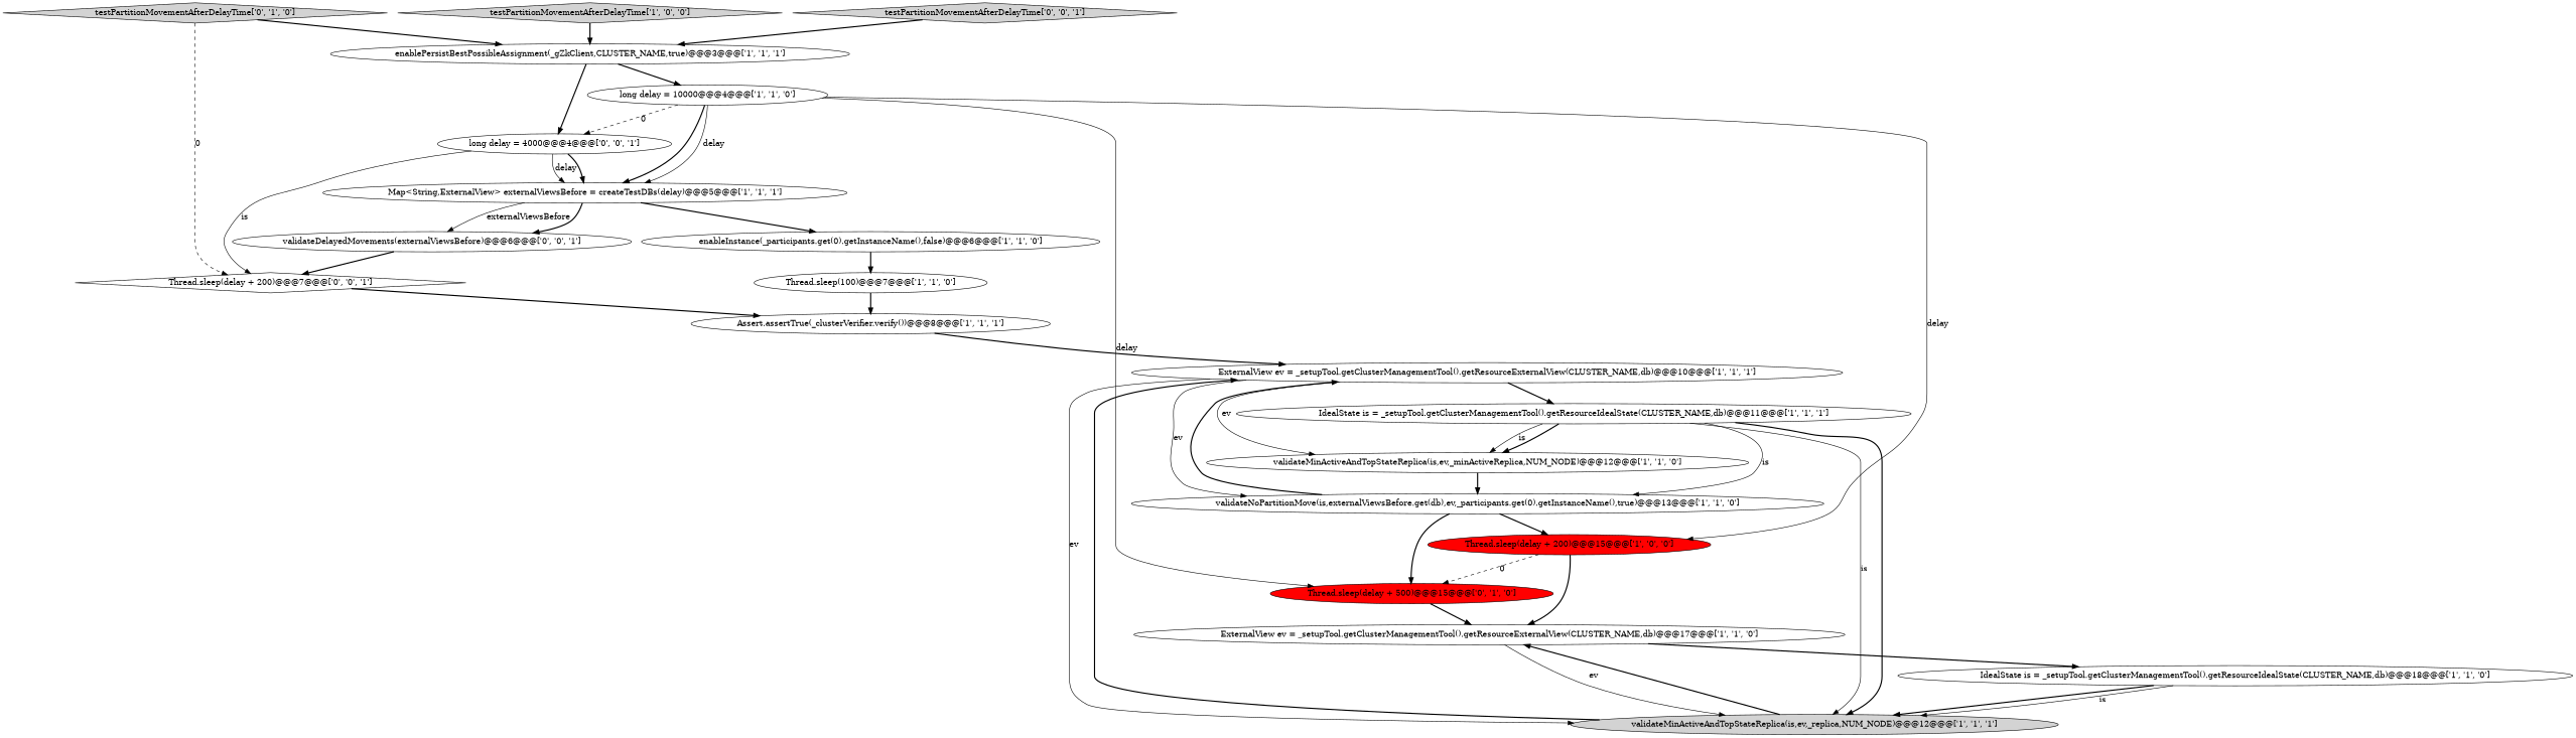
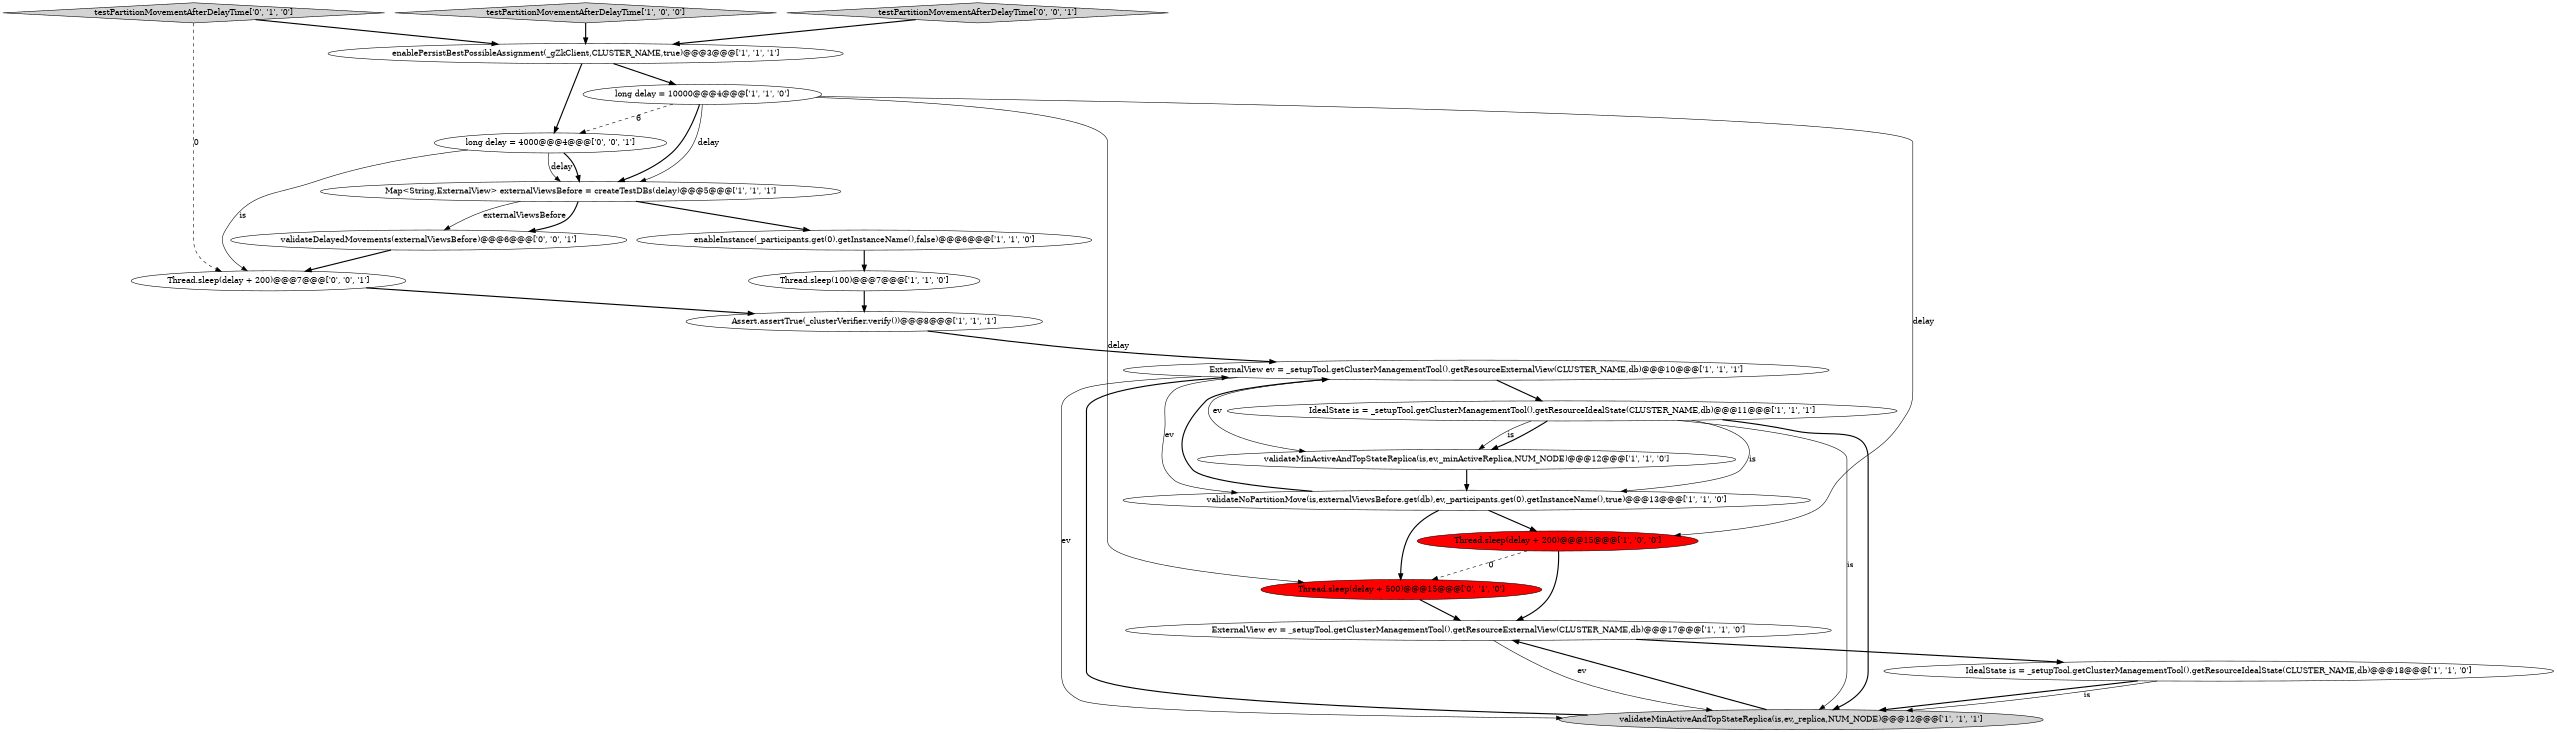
  digraph {
    node [fillcolor=white shape=ellipse style=filled]
    edge [style=bold]
    n1 [fillcolor=lightgray label="testPartitionMovementAfterDelayTime['0', '1', '0']" shape=diamond]
    n2 [label="enablePersistBestPossibleAssignment(_gZkClient,CLUSTER_NAME,true)@@@3@@@['1', '1', '1']"]
-   n3 [label="Thread.sleep(delay + 200)@@@7@@@['0', '0', '1']" shape=diamond]
+   n3 [label="Thread.sleep(delay + 200)@@@7@@@['0', '0', '1']"]
    n4 [label="long delay = 4000@@@4@@@['0', '0', '1']"]
    n5 [label="long delay = 10000@@@4@@@['1', '1', '0']"]
    n6 [label="validateDelayedMovements(externalViewsBefore)@@@6@@@['0', '0', '1']"]
    n7 [label="Assert.assertTrue(_clusterVerifier.verify())@@@8@@@['1', '1', '1']"]
    n8 [label="ExternalView ev = _setupTool.getClusterManagementTool().getResourceExternalView(CLUSTER_NAME,db)@@@10@@@['1', '1', '1']"]
    n9 [label="validateNoPartitionMove(is,externalViewsBefore.get(db),ev,_participants.get(0).getInstanceName(),true)@@@13@@@['1', '1', '0']"]
    n10 [fillcolor=lightgray label="validateMinActiveAndTopStateReplica(is,ev,_replica,NUM_NODE)@@@12@@@['1', '1', '1']"]
    n11 [label="validateMinActiveAndTopStateReplica(is,ev,_minActiveReplica,NUM_NODE)@@@12@@@['1', '1', '0']"]
    n12 [label="IdealState is = _setupTool.getClusterManagementTool().getResourceIdealState(CLUSTER_NAME,db)@@@11@@@['1', '1', '1']"]
    n13 [fillcolor=red label="Thread.sleep(delay + 500)@@@15@@@['0', '1', '0']"]
    n14 [fillcolor=red label="Thread.sleep(delay + 200)@@@15@@@['1', '0', '0']"]
    n15 [label="ExternalView ev = _setupTool.getClusterManagementTool().getResourceExternalView(CLUSTER_NAME,db)@@@17@@@['1', '1', '0']"]
    n16 [label="Map<String,ExternalView> externalViewsBefore = createTestDBs(delay)@@@5@@@['1', '1', '1']"]
    n17 [label="enableInstance(_participants.get(0).getInstanceName(),false)@@@6@@@['1', '1', '0']"]
    n18 [label="Thread.sleep(100)@@@7@@@['1', '1', '0']"]
    n19 [fillcolor=lightgray label="testPartitionMovementAfterDelayTime['1', '0', '0']" shape=diamond]
    n20 [label="IdealState is = _setupTool.getClusterManagementTool().getResourceIdealState(CLUSTER_NAME,db)@@@18@@@['1', '1', '0']"]
    n21 [fillcolor=lightgray label="testPartitionMovementAfterDelayTime['0', '0', '1']" shape=diamond]
    n1 -> n2
    n1 -> n3 [label=0 style=dashed]
    n2 -> n4
    n2 -> n5
    n3 -> n7
    n4 -> n3 [label=is style=solid]
    n4 -> n16 [label=delay style=solid]
    n4 -> n16
-   n5 -> n4 [label=0 style=dashed]
+   n5 -> n4 [label=6 style=dashed]
    n5 -> n13 [label=delay style=solid]
    n5 -> n14 [label=delay style=solid]
    n5 -> n16
    n5 -> n16 [label=delay style=solid]
    n6 -> n3
    n7 -> n8
    n8 -> n9 [label=ev style=solid]
    n8 -> n10 [label=ev style=solid]
    n8 -> n11 [label=ev style=solid]
    n8 -> n12
    n9 -> n8
    n9 -> n13
    n9 -> n14
    n10 -> n8
    n10 -> n15
    n11 -> n9
    n12 -> n9 [label=is style=solid]
    n12 -> n10 [label=is style=solid]
    n12 -> n10
    n12 -> n11 [label=is style=solid]
    n12 -> n11
    n13 -> n15
    n14 -> n13 [label=0 style=dashed]
    n14 -> n15
    n15 -> n10 [label=ev style=solid]
    n15 -> n20
    n16 -> n6 [label=externalViewsBefore style=solid]
    n16 -> n6
    n16 -> n17
    n17 -> n18
    n18 -> n7
    n19 -> n2
    n20 -> n10
    n20 -> n10 [label=is style=solid]
    n21 -> n2
  }
